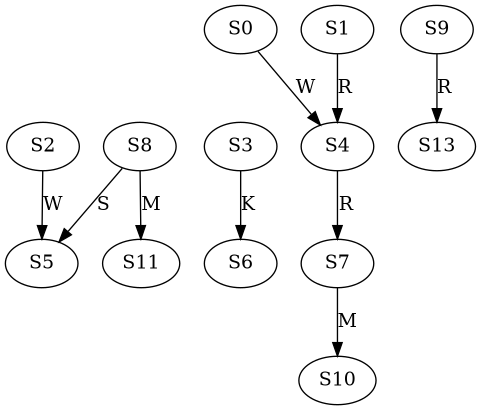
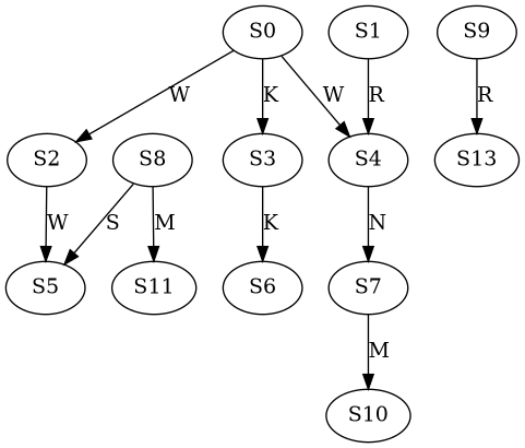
  strict digraph {
    S0
    S2
    S3
    S4
    S1
    S5
    S6
    S7
    S10
    S8
    S11
    n12 [label=S13]
    S9
+   S0 -> S2 [label=W]
+   S0 -> S3 [label=K]
    S0 -> S4 [label=W]
    S2 -> S5 [label=W]
    S3 -> S6 [label=K]
-   S4 -> S7 [label=R]
+   S4 -> S7 [label=N]
    S1 -> S4 [label=R]
    S7 -> S10 [label=M]
    S8 -> S5 [label=S]
    S8 -> S11 [label=M]
    S9 -> n12 [label=R]
  }
